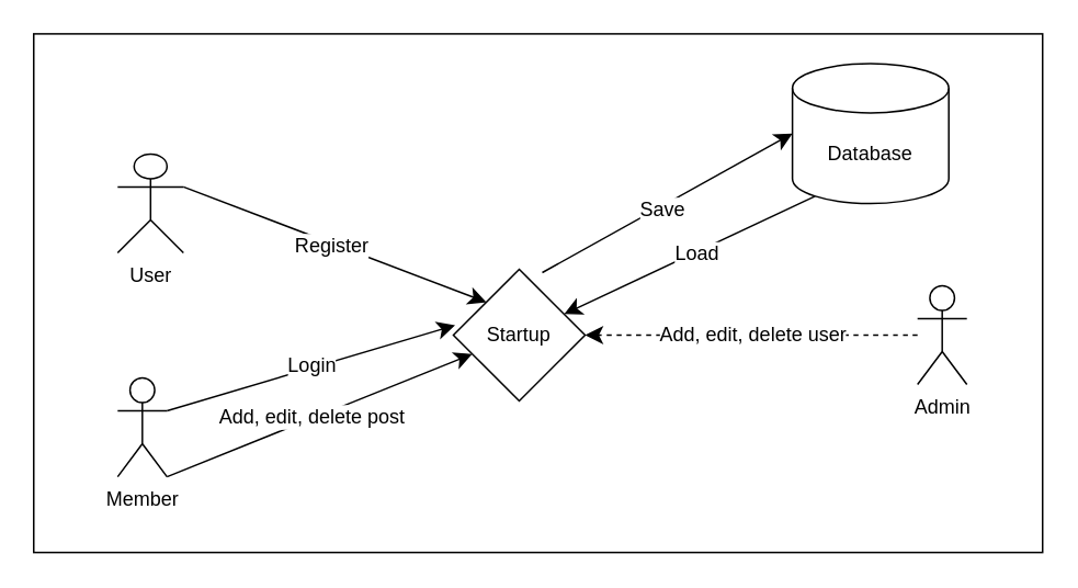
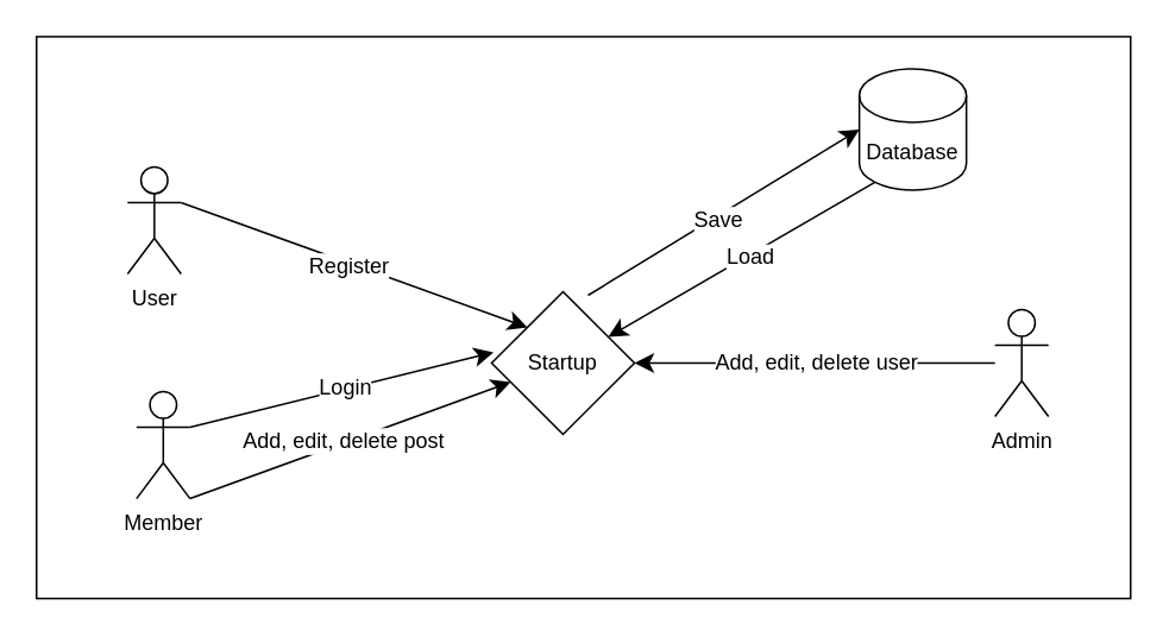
  <mxCell id="0" />
  <mxCell id="1" parent="0" />
  <mxCell id="2" value="" style="rounded=0;whiteSpace=wrap;html=1;" parent="1" vertex="1"><mxGeometry x="20" y="20" width="613" height="315" as="geometry" /></mxCell>
  <mxCell id="3" style="edgeStyle=none;curved=1;rounded=0;orthogonalLoop=1;jettySize=auto;html=1;exitX=1;exitY=0.333;exitDx=0;exitDy=0;exitPerimeter=0;entryX=0;entryY=0;entryDx=0;entryDy=0;fontSize=12;startSize=8;endSize=8;" parent="1" source="5" target="9" edge="1"><mxGeometry relative="1" as="geometry" /></mxCell>
  <mxCell id="4" value="Register" style="edgeLabel;html=1;align=center;verticalAlign=middle;resizable=0;points=[];fontSize=12;" parent="3" vertex="1" connectable="0"><mxGeometry x="-0.027" y="-2" relative="1" as="geometry"><mxPoint as="offset" /></mxGeometry></mxCell>
- <mxCell id="5" value="User&lt;div&gt;&lt;br&gt;&lt;/div&gt;" style="shape=umlActor;verticalLabelPosition=bottom;verticalAlign=top;html=1;outlineConnect=0;" parent="1" vertex="1"><mxGeometry x="71" y="93" width="40" height="60" as="geometry" /></mxCell>
+ <mxCell id="5" value="User&lt;div&gt;&lt;br&gt;&lt;/div&gt;" style="shape=umlActor;verticalLabelPosition=bottom;verticalAlign=top;html=1;outlineConnect=0;" parent="1" vertex="1"><mxGeometry x="71" y="93" width="30" height="60" as="geometry" /></mxCell>
  <mxCell id="6" style="edgeStyle=none;curved=1;rounded=0;orthogonalLoop=1;jettySize=auto;html=1;exitX=1;exitY=1;exitDx=0;exitDy=0;exitPerimeter=0;fontSize=12;startSize=8;endSize=8;" parent="1" source="8" target="9" edge="1"><mxGeometry relative="1" as="geometry" /></mxCell>
  <mxCell id="7" value="Add, edit, delete post" style="edgeLabel;html=1;align=center;verticalAlign=middle;resizable=0;points=[];fontSize=12;" parent="6" vertex="1" connectable="0"><mxGeometry x="-0.052" y="1" relative="1" as="geometry"><mxPoint as="offset" /></mxGeometry></mxCell>
- <mxCell id="8" value="Member" style="shape=umlActor;verticalLabelPosition=bottom;verticalAlign=top;html=1;outlineConnect=0;" parent="1" vertex="1"><mxGeometry x="71" y="229" width="30" height="60" as="geometry" /></mxCell>
+ <mxCell id="8" value="Member" style="shape=umlActor;verticalLabelPosition=bottom;verticalAlign=top;html=1;outlineConnect=0;" parent="1" vertex="1"><mxGeometry x="76" y="219" width="30" height="60" as="geometry" /></mxCell>
  <mxCell id="9" value="Startup" style="rhombus;whiteSpace=wrap;html=1;aspect=fixed;" parent="1" vertex="1"><mxGeometry x="275" y="163" width="80" height="80" as="geometry" /></mxCell>
  <mxCell id="10" style="edgeStyle=none;curved=1;rounded=0;orthogonalLoop=1;jettySize=auto;html=1;exitX=1;exitY=0.333;exitDx=0;exitDy=0;exitPerimeter=0;entryX=0.013;entryY=0.425;entryDx=0;entryDy=0;entryPerimeter=0;fontSize=12;startSize=8;endSize=8;" parent="1" source="8" target="9" edge="1"><mxGeometry relative="1" as="geometry" /></mxCell>
  <mxCell id="11" value="Login" style="edgeLabel;html=1;align=center;verticalAlign=middle;resizable=0;points=[];fontSize=12;" parent="10" vertex="1" connectable="0"><mxGeometry x="0.011" y="1" relative="1" as="geometry"><mxPoint as="offset" /></mxGeometry></mxCell>
- <mxCell id="12" style="edgeStyle=none;curved=1;rounded=0;orthogonalLoop=1;jettySize=auto;html=1;entryX=1;entryY=0.5;entryDx=0;entryDy=0;fontSize=12;startSize=8;endSize=8;dashed=1;" parent="1" source="14" target="9" edge="1"><mxGeometry relative="1" as="geometry" /></mxCell>
+ <mxCell id="12" style="edgeStyle=none;curved=1;rounded=0;orthogonalLoop=1;jettySize=auto;html=1;entryX=1;entryY=0.5;entryDx=0;entryDy=0;fontSize=12;startSize=8;endSize=8;" parent="1" source="14" target="9" edge="1"><mxGeometry relative="1" as="geometry" /></mxCell>
  <mxCell id="13" value="Add, edit, delete user" style="edgeLabel;html=1;align=center;verticalAlign=middle;resizable=0;points=[];fontSize=12;" parent="12" vertex="1" connectable="0"><mxGeometry x="0.014" y="-1" relative="1" as="geometry"><mxPoint x="1" as="offset" /></mxGeometry></mxCell>
  <mxCell id="14" value="Admin" style="shape=umlActor;verticalLabelPosition=bottom;verticalAlign=top;html=1;outlineConnect=0;" parent="1" vertex="1"><mxGeometry x="557" y="173" width="30" height="60" as="geometry" /></mxCell>
  <mxCell id="15" style="edgeStyle=none;curved=1;rounded=0;orthogonalLoop=1;jettySize=auto;html=1;exitX=0.145;exitY=1;exitDx=0;exitDy=-4.35;exitPerimeter=0;fontSize=12;startSize=8;endSize=8;" parent="1" source="17" target="9" edge="1"><mxGeometry relative="1" as="geometry" /></mxCell>
  <mxCell id="16" value="Load" style="edgeLabel;html=1;align=center;verticalAlign=middle;resizable=0;points=[];fontSize=12;" parent="15" vertex="1" connectable="0"><mxGeometry x="-0.053" y="1" relative="1" as="geometry"><mxPoint as="offset" /></mxGeometry></mxCell>
- <mxCell id="17" value="Database" style="shape=cylinder3;whiteSpace=wrap;html=1;boundedLbl=1;backgroundOutline=1;size=15;" parent="1" vertex="1"><mxGeometry x="481" y="38" width="95" height="85" as="geometry" /></mxCell>
+ <mxCell id="17" value="Database" style="shape=cylinder3;whiteSpace=wrap;html=1;boundedLbl=1;backgroundOutline=1;size=15;" parent="1" vertex="1"><mxGeometry x="481" y="38" width="60" height="68" as="geometry" /></mxCell>
  <mxCell id="18" style="edgeStyle=none;curved=1;rounded=0;orthogonalLoop=1;jettySize=auto;html=1;exitX=0.675;exitY=0.025;exitDx=0;exitDy=0;entryX=0;entryY=0.5;entryDx=0;entryDy=0;entryPerimeter=0;fontSize=12;startSize=8;endSize=8;exitPerimeter=0;" parent="1" source="9" target="17" edge="1"><mxGeometry relative="1" as="geometry" /></mxCell>
  <mxCell id="19" value="Save" style="edgeLabel;html=1;align=center;verticalAlign=middle;resizable=0;points=[];fontSize=12;" parent="18" vertex="1" connectable="0"><mxGeometry x="-0.057" y="-2" relative="1" as="geometry"><mxPoint as="offset" /></mxGeometry></mxCell>
